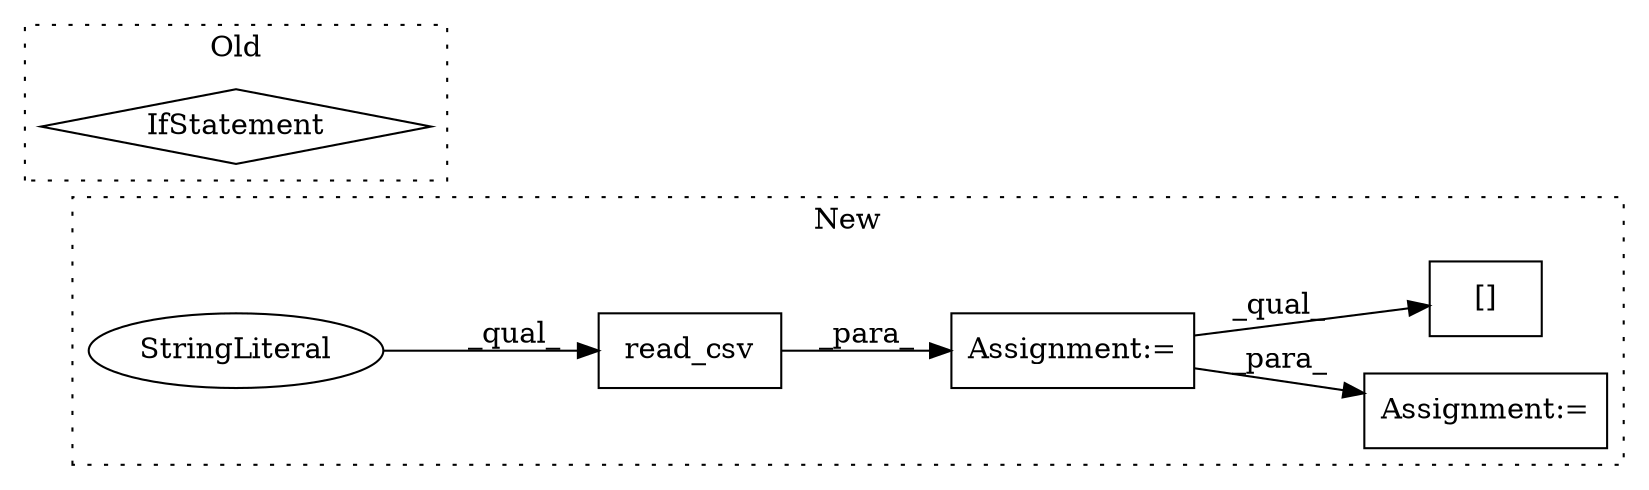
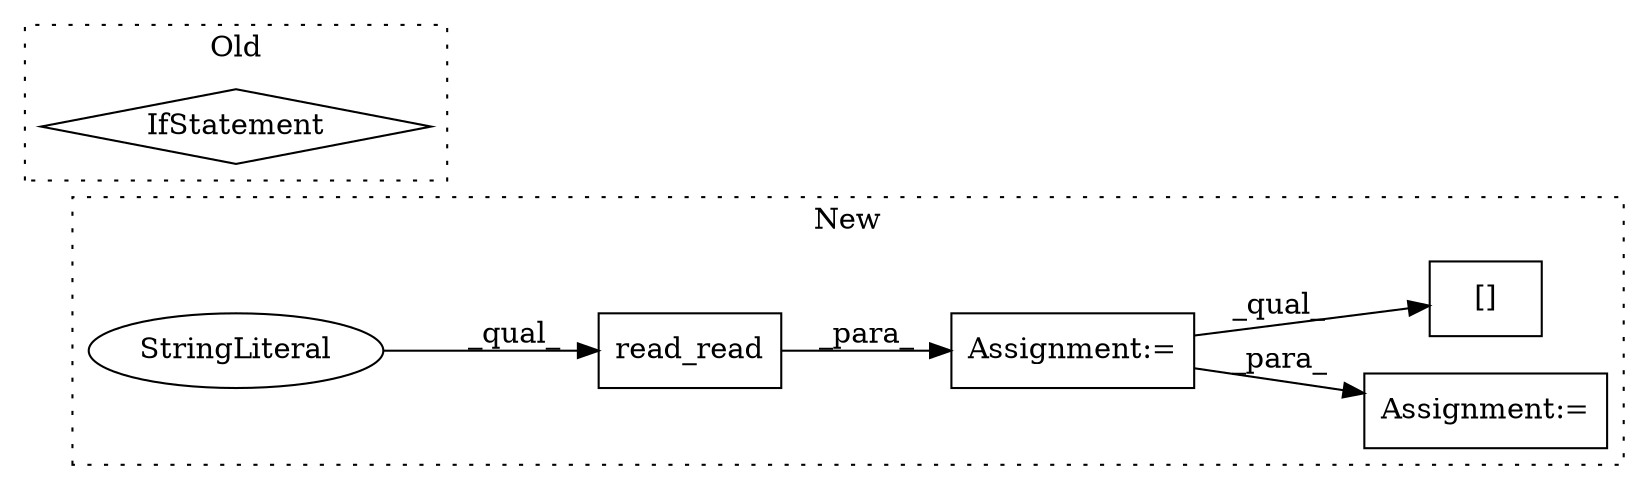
  digraph {
    rankdir=LR
    node [a=7 l=1 shape=box]
-   n1 [a=32 l="9,1" label=read_csv s="1570,1673"]
+   n1 [a=32 l="9,1" label=read_read s="1570,1673"]
    n2 [label="Assignment:=" s=1562]
    n3 [label="Assignment:=" s=1771]
    n4 [a=45 l=6 label=StringLiteral s=1588 shape=ellipse]
    n5 [a=2 l="5,1" label="[]" s="1712,1724"]
    n6 [a=25 l="4,2" label=IfStatement s="2219,2233" shape=diamond]
    subgraph cluster_1 {
      label=New
      style=dotted
      n1
      n2
      n3
      n4
      n5
    }
    subgraph cluster_2 {
      label=Old
      style=dotted
      n6
    }
    n1 -> n2 [label=_para_]
    n2 -> n3 [label=_para_]
    n2 -> n5 [label=_qual_]
    n4 -> n1 [label=_qual_]
  }
